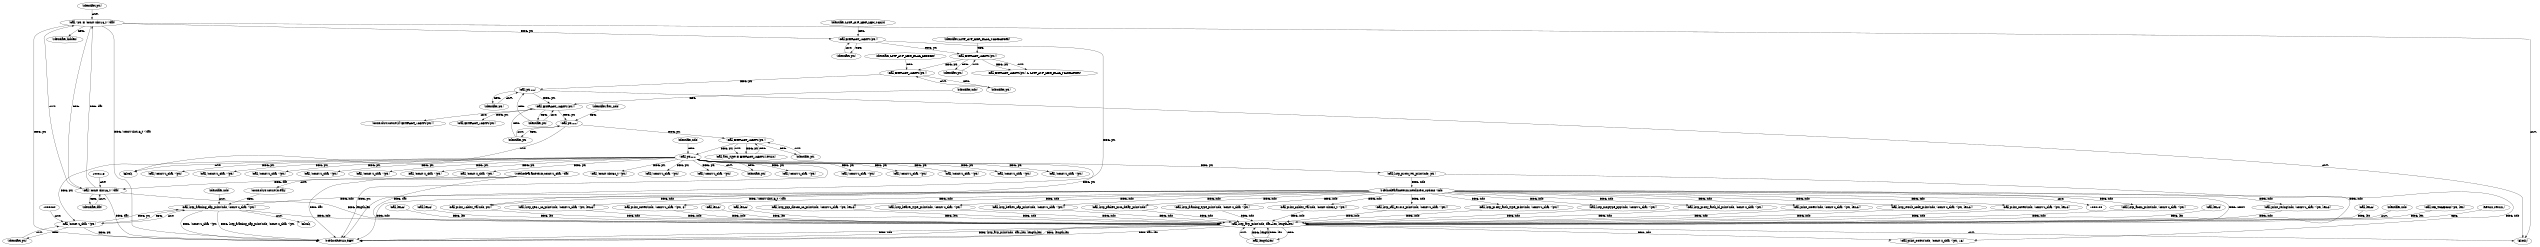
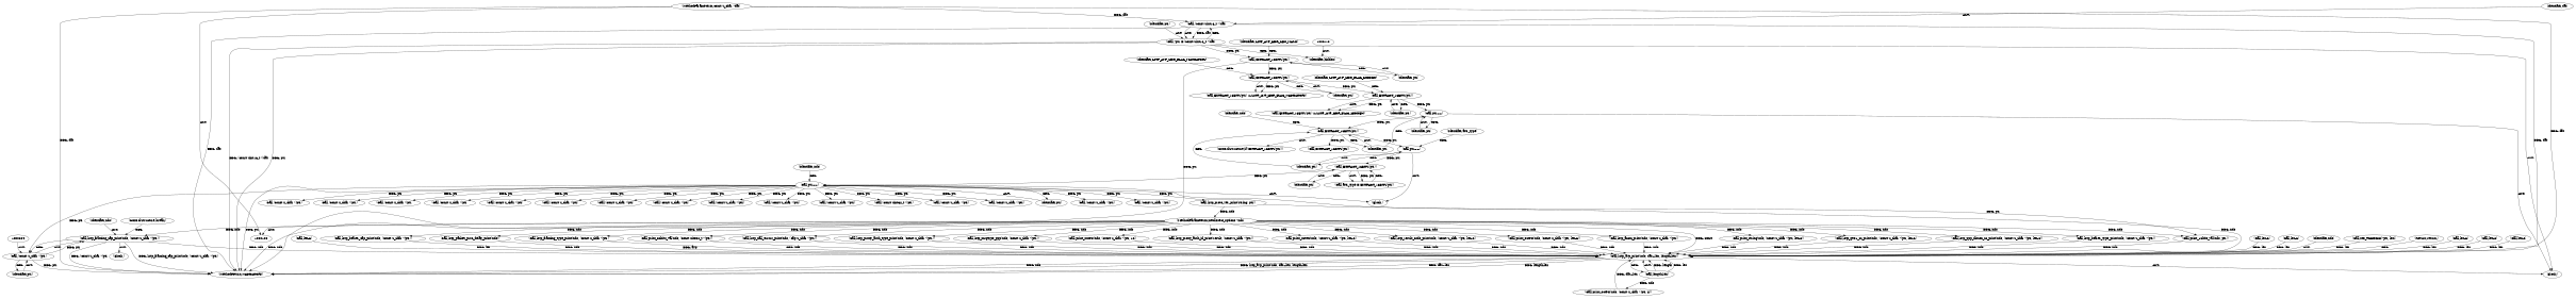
  digraph {
    n1 [label="(Call,l2tp_framing_cap_print(ndo, (const u_char *)ptr))"]
    n2 [label="(Call,(const u_char *)ptr)"]
    n3 [label="(Call,l2tp_avp_print(ndo, dat+len, length-len))"]
-   n4 [label="(MethodReturn,RET)"]
+   n4 [label="(MethodReturn,MANDATORY)"]
    n5 [label="(Block,)"]
    n6 [label="(Identifier,ptr)"]
    n7 [label="(Block,)"]
    n8 [label="(Call,length-len)"]
    n9 [label="(MethodParameterIn,netdissect_options *ndo)"]
    n10 [label="(Call,print_string(ndo, (const u_char *)ptr, len-6))"]
    n11 [label="(Call,l2tp_q931_cc_print(ndo, (const u_char *)ptr, len-6))"]
    n12 [label="(Call,print_octets(ndo, (const u_char *)ptr, 8))"]
    n13 [label="(Call,l2tp_ppp_discon_cc_print(ndo, (const u_char *)ptr, len-6))"]
    n14 [label="(Call,l2tp_bearer_type_print(ndo, (const u_char *)ptr))"]
    n15 [label="(Call,l2tp_bearer_cap_print(ndo, (const u_char *)ptr))"]
    n16 [label="(Call,l2tp_packet_proc_delay_print(ndo))"]
    n17 [label="(Call,l2tp_framing_type_print(ndo, (const u_char *)ptr))"]
    n18 [label="(Call,print_32bits_val(ndo, (const uint32_t *)ptr))"]
-   n19 [label="(Call,l2tp_call_errors_print(ndo, (const u_char *)ptr))"]
+   n19 [label="(Call,l2tp_call_errors_print(ndo, (cap u_char *)ptr))"]
    n20 [label="(Call,l2tp_proxy_auth_type_print(ndo, (const u_char *)ptr))"]
    n21 [label="(Call,l2tp_msgtype_ppp(ndo, (const u_char *)ptr))"]
    n22 [label="(Call,print_octets(ndo, (const u_char *)ptr, 16))"]
-   n23 [label="(Call,l2tp_proxy_auth_id_print(ndo, (const u_char *)ptr))"]
+   n23 [label="(Call,l2tp_proxy_auth_id_print(result, (const u_char *)ptr))"]
    n24 [label="(Call,print_octets(ndo, (const u_char *)ptr, len-6))"]
    n25 [label="(Call,l2tp_result_code_print(ndo, (const u_char *)ptr, len-6))"]
    n26 [label="(Call,print_octets(ndo, (const u_char *)ptr, len-6))"]
    n27 [label="(Call,print_16bits_val(ndo, ptr))"]
    n28 [label="(Call,l2tp_accm_print(ndo, (const u_char *)ptr))"]
    1000108
-   n30 [label="(Call,l2tp_proto_ver_print(ndo, ptr))"]
+   n30 [label="(Call,l2tp_proto_ver_print(string, ptr))"]
    n31 [label="(Call,ptr++)"]
    n32 [label="(Call,(const uint32_t *)ptr)"]
    n33 [label="(Call,(const u_char *)ptr)"]
    n34 [label="(Call,(const u_char *)ptr)"]
    n35 [label="(Identifier,ptr)"]
    n36 [label="(Call,(const u_char *)ptr)"]
    n37 [label="(Call,(const u_char *)ptr)"]
    n38 [label="(Call,(const u_char *)ptr)"]
    n39 [label="(Call,(const u_char *)ptr)"]
    n40 [label="(Call,(const u_char *)ptr)"]
    n41 [label="(Call,(const u_char *)ptr)"]
    n42 [label="(Block,)"]
    n43 [label="(Call,(const u_char *)ptr)"]
    n44 [label="(Call,(const u_char *)ptr)"]
    n45 [label="(Call,(const u_char *)ptr)"]
    n46 [label="(Call,(const u_char *)ptr)"]
    n47 [label="(Call,(const u_char *)ptr)"]
    n48 [label="(Call,(const u_char *)ptr)"]
    n49 [label="(Call,(const u_char *)ptr)"]
    n50 [label="(Call,EXTRACT_16BITS(ptr))"]
-   n51 [label="(Call,attr_type = EXTRACT_16BITS(return))"]
+   n51 [label="(Call,attr_type = EXTRACT_16BITS(ptr))"]
    n52 [label="(Identifier,ptr)"]
    n53 [label="(Call,ptr++)"]
    n54 [label="(Identifier,ptr)"]
    n55 [label="(Call,EXTRACT_16BITS(ptr))"]
    n56 [label="(ControlStructure,if (EXTRACT_16BITS(ptr)))"]
    n57 [label="(Call,EXTRACT_16BITS(ptr))"]
    n58 [label="(Identifier,ptr)"]
    n59 [label="(Call,ptr++)"]
    n60 [label="(Identifier,ptr)"]
    n61 [label="(Call,EXTRACT_16BITS(ptr))"]
    n62 [label="(Identifier,ptr)"]
+   n63 [label="(Call,EXTRACT_16BITS(ptr) & L2TP_AVP_HDR_FLAG_HIDDEN)"]
    n64 [label="(Call,EXTRACT_16BITS(ptr))"]
    n65 [label="(Call,EXTRACT_16BITS(ptr) & L2TP_AVP_HDR_FLAG_MANDATORY)"]
    n66 [label="(Identifier,ptr)"]
    n67 [label="(Call,EXTRACT_16BITS(ptr))"]
    n68 [label="(Identifier,ptr)"]
    n69 [label="(Call,*ptr = (const uint16_t *)dat)"]
    n70 [label="(Call,(const uint16_t *)dat)"]
    n71 [label="(Identifier,hidden)"]
    n72 [label="(Identifier,dat)"]
    n73 [label="(MethodParameterIn,const u_char *dat)"]
    n74 [label="(Identifier,L2TP_AVP_HDR_FLAG_HIDDEN)"]
    n75 [label="(Identifier,ptr)"]
    n76 [label="(Call,len-6)"]
    n77 [label="(Identifier,ndo)"]
    n78 [label="(Call,len-6)"]
    n79 [label="(Identifier,ndo)"]
    n80 [label="(Identifier,ndo)"]
    n81 [label="(Identifier,L2TP_AVP_HDR_FLAG_MANDATORY)"]
    n82 [label="(Identifier,ndo)"]
    n83 [label="(Call,ND_TCHECK2(*ptr, len))"]
    n84 [label="(Return,return;)"]
    n85 [label="(Identifier,L2TP_AVP_HDR_LEN_MASK)"]
-   n86 [label="(Identifier,attr_ndo)"]
+   n86 [label="(Identifier,attr_type)"]
    n87 [label="(Call,len-6)"]
    n88 [label="(Call,len-6)"]
    n89 [label="(ControlStructure,break;)"]
    n90 [label="(Call,len-6)"]
    n91 [label="(Call,len-6)"]
    1000284
    1000118
    n1 -> n2 [label="CFG: "]
    n1 -> n3 [label="DDG: ndo"]
    n1 -> n4 [label="DDG: l2tp_framing_cap_print(ndo, (const u_char *)ptr)"]
    n1 -> n4 [label="DDG: (const u_char *)ptr"]
    n1 -> n5 [label="AST: "]
    n2 -> n1 [label="AST: "]
    n2 -> n1 [label="DDG: ptr"]
    n2 -> n4 [label="DDG: ptr"]
    n2 -> n6 [label="CFG: "]
    n3 -> n4 [label="DDG: ndo"]
    n3 -> n4 [label="DDG: l2tp_avp_print(ndo, dat+len, length-len)"]
    n3 -> n4 [label="DDG: dat+len"]
    n3 -> n4 [label="DDG: length-len"]
    n3 -> n7 [label="AST: "]
    n3 -> n8 [label="CFG: "]
    n6 -> n2 [label="AST: "]
    n8 -> n3 [label="AST: "]
    n8 -> n3 [label="DDG: length"]
    n8 -> n3 [label="DDG: len"]
    n9 -> n1 [label="DDG: ndo"]
    n9 -> n3 [label="DDG: const"]
    n9 -> n4 [label="DDG: ndo"]
    n9 -> n10 [label="DDG: ndo"]
-   n9 -> n11 [label="DDG: (const uint16_t *)dat"]
-   n9 -> n12 [label="DDG: ndo"]
+   n9 -> n11 [label="DDG: ndo"]
+   n8 -> n12 [label="DDG: ndo"]
    n9 -> n13 [label="DDG: ndo"]
    n9 -> n14 [label="DDG: ndo"]
    n9 -> n15 [label="DDG: ndo"]
    n9 -> n16 [label="DDG: ndo"]
    n9 -> n17 [label="DDG: ndo"]
    n9 -> n18 [label="DDG: ndo"]
    n9 -> n19 [label="DDG: ndo"]
    n9 -> n20 [label="DDG: ndo"]
    n9 -> n21 [label="DDG: ndo"]
    n9 -> n22 [label="DDG: ndo"]
    n9 -> n23 [label="DDG: ndo"]
    n9 -> n24 [label="DDG: ndo"]
    n9 -> n25 [label="DDG: ndo"]
    n9 -> n26 [label="DDG: ndo"]
    n9 -> n27 [label="DDG: ndo"]
    n9 -> n28 [label="DDG: ndo"]
    n9 -> 1000108 [label="AST: "]
    n10 -> n3 [label="DDG: ndo"]
    n11 -> n3 [label="DDG: ndo"]
-   n12 -> n3 [label="DDG: ndo"]
+   n12 -> n3 [label="DDG: dat+len"]
    n13 -> n3 [label="DDG: ndo"]
    n14 -> n3 [label="DDG: ndo"]
    n15 -> n3 [label="DDG: ndo"]
-   n16 -> n3 [label="DDG: ndo"]
-   n17 -> n3 [label="DDG: ndo"]
+   n16 -> n3 [label="DDG: avp"]
+   n17 -> n3 [label="CFG: ndo"]
    n18 -> n3 [label="DDG: ndo"]
    n19 -> n3 [label="DDG: ndo"]
    n20 -> n3 [label="DDG: ndo"]
    n21 -> n3 [label="DDG: ndo"]
-   n3 -> n22 [label="DDG: ndo"]
+   n22 -> n3 [label="DDG: ndo"]
    n23 -> n3 [label="DDG: ndo"]
    n24 -> n3 [label="DDG: ndo"]
    n25 -> n3 [label="DDG: ndo"]
    n26 -> n3 [label="DDG: ndo"]
    n27 -> n3 [label="DDG: ndo"]
    n28 -> n3 [label="DDG: ndo"]
    n30 -> n3 [label="DDG: ndo"]
    n30 -> n9 [label="DDG: ndo"]
    n31 -> n2 [label="DDG: ptr"]
    n31 -> n4 [label="DDG: ptr"]
    n31 -> n27 [label="DDG: ptr"]
    n31 -> n30 [label="DDG: ptr"]
    n31 -> n32 [label="DDG: ptr"]
    n31 -> n33 [label="DDG: ptr"]
    n31 -> n34 [label="DDG: ptr"]
    n31 -> n35 [label="CFG: "]
    n31 -> n36 [label="DDG: ptr"]
    n31 -> n37 [label="DDG: ptr"]
    n31 -> n38 [label="DDG: ptr"]
    n31 -> n39 [label="DDG: ptr"]
    n31 -> n40 [label="DDG: ptr"]
    n31 -> n41 [label="DDG: ptr"]
    n31 -> n42 [label="AST: "]
    n31 -> n43 [label="DDG: ptr"]
    n31 -> n44 [label="DDG: ptr"]
    n31 -> n45 [label="DDG: ptr"]
    n31 -> n46 [label="DDG: ptr"]
    n31 -> n47 [label="DDG: ptr"]
    n31 -> n48 [label="DDG: ptr"]
    n31 -> n49 [label="DDG: ptr"]
    n35 -> n31 [label="AST: "]
    n50 -> n31 [label="DDG: ptr"]
    n50 -> n51 [label="AST: "]
    n50 -> n51 [label="DDG: ptr"]
    n50 -> n52 [label="CFG: "]
    n51 -> n50 [label="CFG: "]
    n52 -> n50 [label="AST: "]
    n53 -> n42 [label="AST: "]
    n53 -> n50 [label="DDG: ptr"]
    n53 -> n54 [label="CFG: "]
    n54 -> n53 [label="AST: "]
    n54 -> n55 [label="CFG: "]
    n55 -> n53 [label="DDG: ptr"]
    n55 -> n56 [label="AST: "]
    n55 -> n57 [label="DDG: ptr"]
    n55 -> n58 [label="CFG: "]
    n58 -> n55 [label="AST: "]
    n58 -> n59 [label="CFG: "]
    n59 -> n7 [label="AST: "]
    n59 -> n55 [label="DDG: ptr"]
    n59 -> n60 [label="CFG: "]
    n60 -> n59 [label="AST: "]
    n61 -> n59 [label="DDG: ptr"]
    n61 -> n62 [label="CFG: "]
+   n61 -> n63 [label="AST: "]
+   n61 -> n63 [label="DDG: ptr"]
    n62 -> n61 [label="AST: "]
    n64 -> n61 [label="DDG: ptr"]
    n64 -> n65 [label="AST: "]
    n64 -> n65 [label="DDG: ptr"]
    n64 -> n66 [label="CFG: "]
    n66 -> n64 [label="AST: "]
    n67 -> n4 [label="DDG: ptr"]
    n67 -> n64 [label="DDG: ptr"]
    n67 -> n68 [label="CFG: "]
    n68 -> n67 [label="AST: "]
    n69 -> n4 [label="DDG: (const uint16_t *)dat"]
    n69 -> n4 [label="DDG: ptr"]
    n69 -> n7 [label="AST: "]
    n69 -> n67 [label="DDG: ptr"]
    n69 -> n70 [label="CFG: "]
    n69 -> n71 [label="CFG: "]
-   n70 -> n3 [label="DDG: length-len"]
+   n70 -> n3 [label="DDG: dat"]
    n70 -> n4 [label="DDG: dat"]
    n70 -> n69 [label="AST: "]
    n70 -> n69 [label="DDG: dat"]
-   n70 -> n72 [label="CFG: "]
    n72 -> n70 [label="AST: "]
    n73 -> n3 [label="DDG: dat"]
    n73 -> n4 [label="DDG: dat"]
-   n73 -> n89 [label="AST: "]
+   n73 -> 1000108 [label="AST: "]
    n73 -> n70 [label="DDG: dat"]
    n74 -> n61 [label="CFG: "]
    n75 -> n69 [label="AST: "]
    n76 -> n3 [label="DDG: len"]
    n77 -> n31 [label="CFG: "]
    n78 -> n3 [label="DDG: len"]
    n79 -> n3 [label="AST: "]
    n80 -> n55 [label="CFG: "]
    n81 -> n64 [label="CFG: "]
    n82 -> n1 [label="AST: "]
    n83 -> n3 [label="DDG: len"]
    n84 -> n3 [label="CFG: "]
    n85 -> n67 [label="CFG: "]
    n86 -> n53 [label="CFG: "]
    n87 -> n3 [label="DDG: len"]
    n88 -> n3 [label="DDG: len"]
    n89 -> n1 [label="CFG: "]
    n90 -> n3 [label="DDG: len"]
    n91 -> n3 [label="DDG: len"]
    1000284 -> n2 [label="AST: "]
-   1000118 -> n70 [label="AST: "]
+   1000118 -> n71 [label="AST: "]
  }
